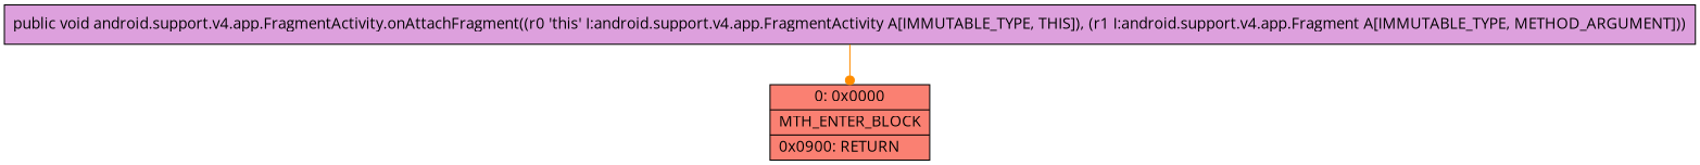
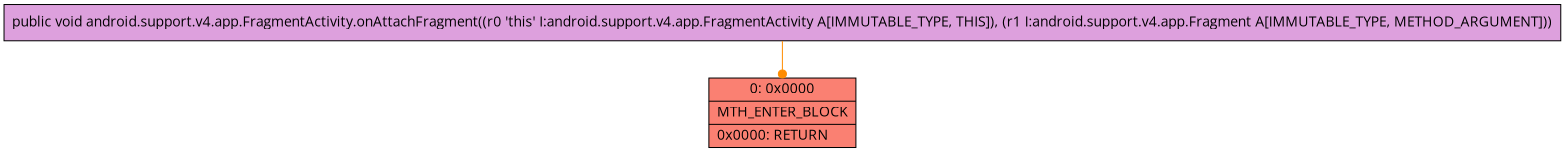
  digraph {
    fontname="Open Sans"
    node [shape=record style=filled fontname="Open Sans"]
-   n1 [label="{0\:\ 0x0000|MTH_ENTER_BLOCK\l|0x0900: RETURN   \l}" fillcolor=salmon]
+   n1 [label="{0\:\ 0x0000|MTH_ENTER_BLOCK\l|0x0000: RETURN   \l}" fillcolor=salmon]
    n2 [label="{public void android.support.v4.app.FragmentActivity.onAttachFragment((r0 'this' I:android.support.v4.app.FragmentActivity A[IMMUTABLE_TYPE, THIS]), (r1 I:android.support.v4.app.Fragment A[IMMUTABLE_TYPE, METHOD_ARGUMENT])) }" fillcolor=plum]
    n2 -> n1 [color=darkorange arrowhead=dot fontname="Open Sans"]
  }
